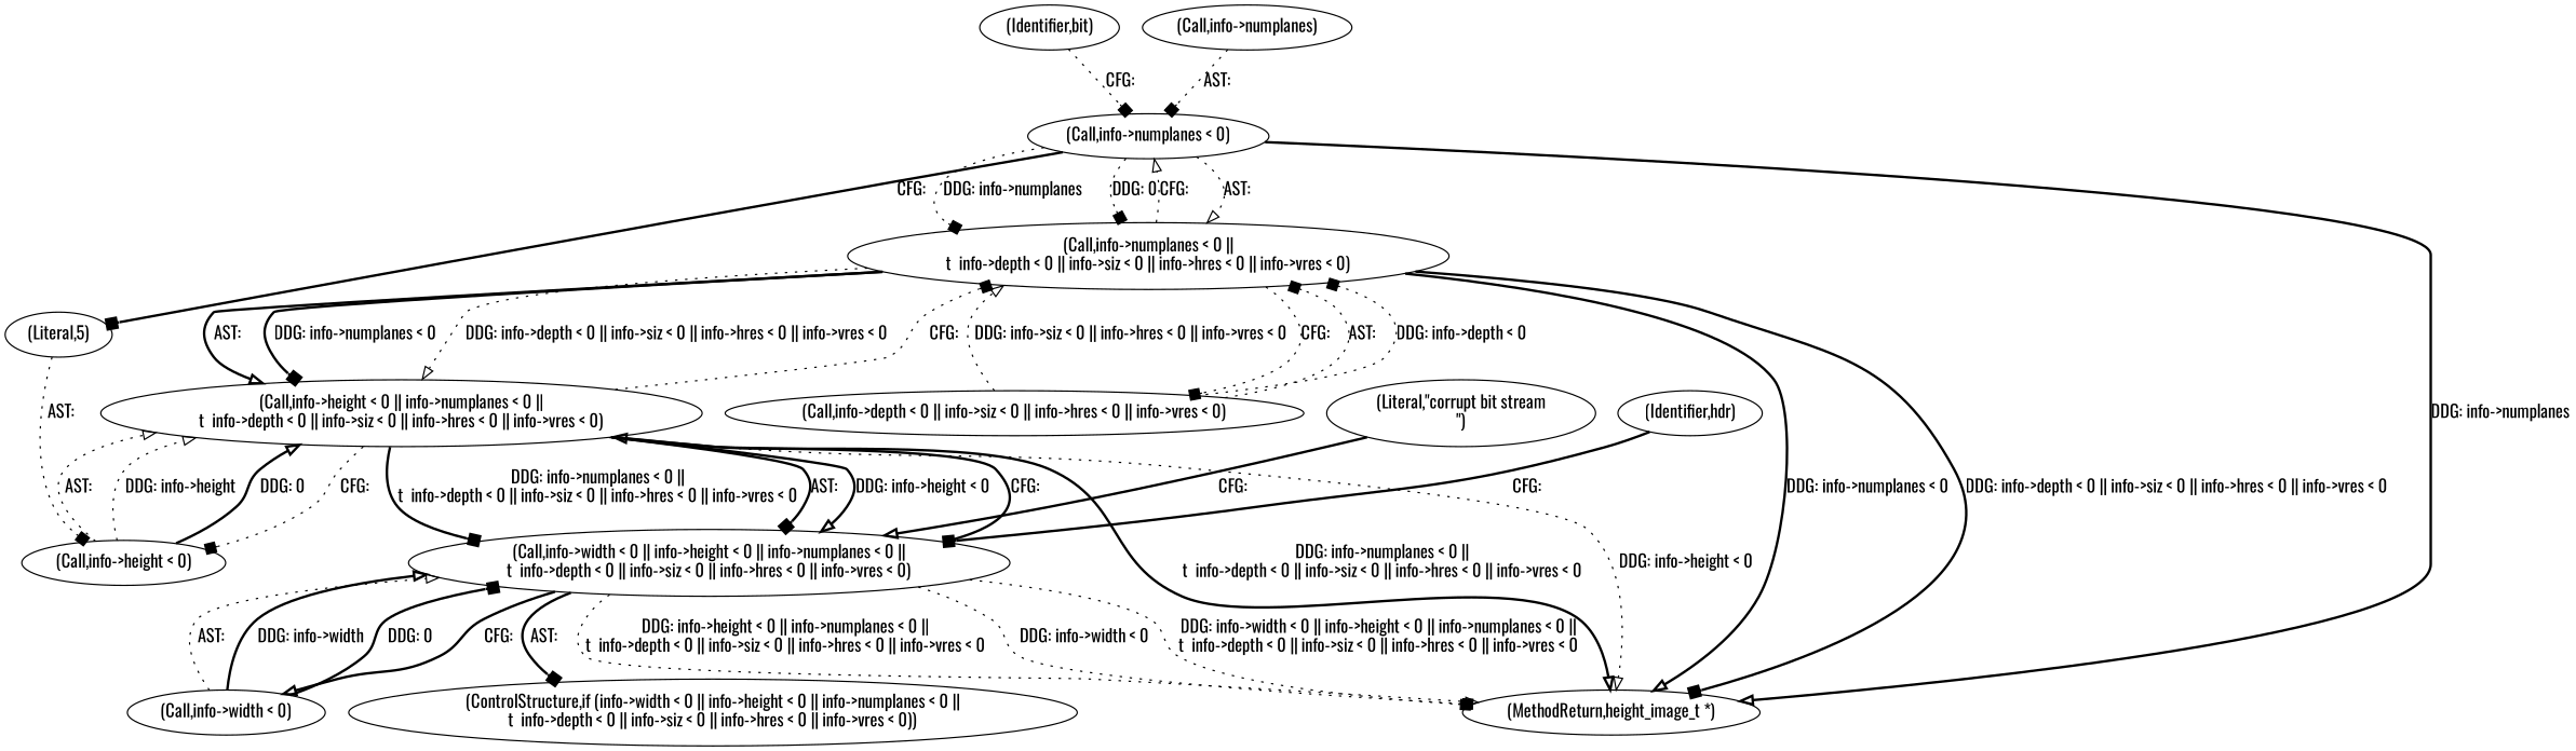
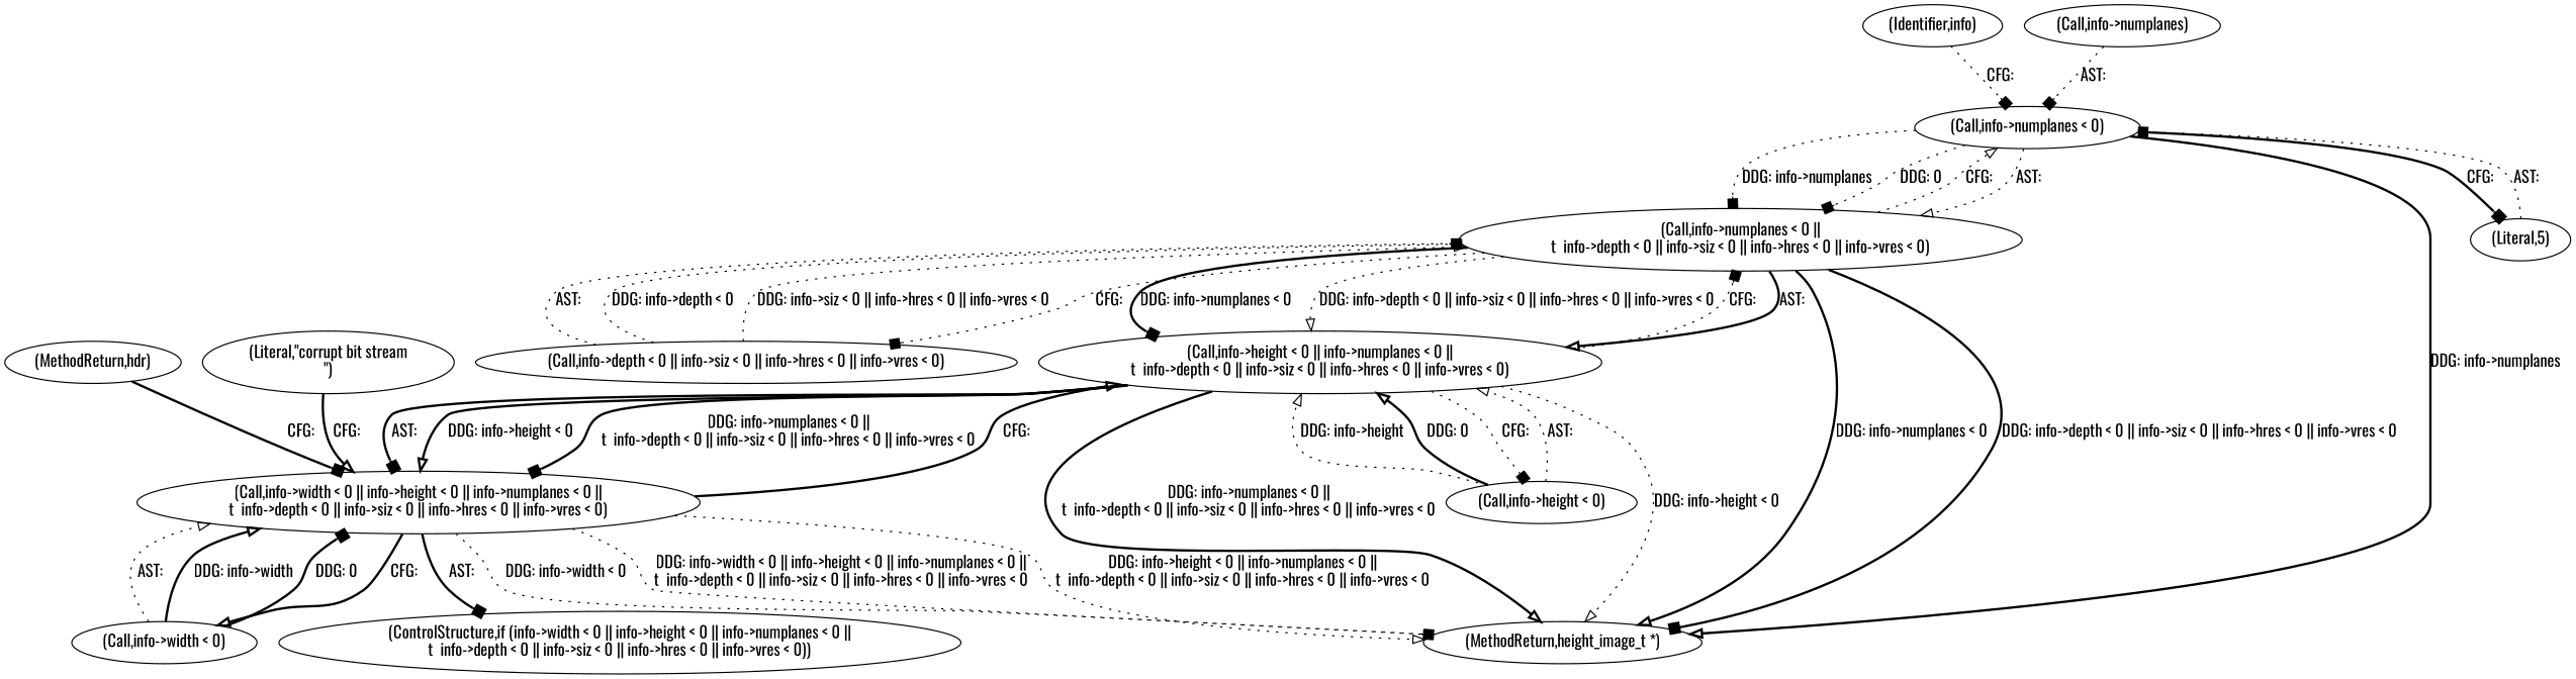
  digraph {
    fontname=Oswald
    node [fontname=Oswald]
    edge [arrowhead=box fontname=Oswald style=dotted]
    n1 [label="(Call,info->numplanes < 0)"]
    n2 [label="(Call,info->numplanes < 0 ||\n\t  info->depth < 0 || info->siz < 0 || info->hres < 0 || info->vres < 0)"]
    n3 [label="(MethodReturn,height_image_t *)"]
    n4 [label="(Literal,5)"]
    n5 [label="(Call,info->height < 0 || info->numplanes < 0 ||\n\t  info->depth < 0 || info->siz < 0 || info->hres < 0 || info->vres < 0)"]
    n6 [label="(Call,info->depth < 0 || info->siz < 0 || info->hres < 0 || info->vres < 0)"]
    n7 [label="(Call,info->width < 0 || info->height < 0 || info->numplanes < 0 ||\n\t  info->depth < 0 || info->siz < 0 || info->hres < 0 || info->vres < 0)"]
    n8 [label="(Call,info->height < 0)"]
    n9 [label="(Call,info->width < 0)"]
    n10 [label="(ControlStructure,if (info->width < 0 || info->height < 0 || info->numplanes < 0 ||\n\t  info->depth < 0 || info->siz < 0 || info->hres < 0 || info->vres < 0))"]
-   n11 [label="(Identifier,hdr)"]
+   n11 [label="(MethodReturn,hdr)"]
    n12 [label="(Literal,\"corrupt bit stream\n\")"]
-   n13 [label="(Identifier,bit)"]
+   n13 [label="(Identifier,info)"]
    n14 [label="(Call,info->numplanes)"]
    n1 -> n2 [arrowhead=onormal label="AST: "]
    n1 -> n2 [label="DDG: info->numplanes"]
    n1 -> n2 [label="DDG: 0"]
    n1 -> n3 [arrowhead=onormal label="DDG: info->numplanes" style=bold]
    n1 -> n4 [label="CFG: " style=bold]
    n2 -> n1 [arrowhead=onormal label="CFG: "]
    n2 -> n3 [arrowhead=onormal label="DDG: info->numplanes < 0" style=bold]
    n2 -> n3 [label="DDG: info->depth < 0 || info->siz < 0 || info->hres < 0 || info->vres < 0" style=bold]
    n2 -> n5 [arrowhead=onormal label="AST: " style=bold]
    n2 -> n5 [label="DDG: info->numplanes < 0" style=bold]
    n2 -> n5 [arrowhead=onormal label="DDG: info->depth < 0 || info->siz < 0 || info->hres < 0 || info->vres < 0"]
    n2 -> n6 [label="CFG: "]
-   n4 -> n8 [label="AST: "]
+   n4 -> n1 [label="AST: "]
    n5 -> n2 [label="CFG: "]
    n5 -> n3 [arrowhead=onormal label="DDG: info->height < 0"]
    n5 -> n3 [arrowhead=onormal label="DDG: info->numplanes < 0 ||\n\t  info->depth < 0 || info->siz < 0 || info->hres < 0 || info->vres < 0" style=bold]
    n5 -> n7 [label="AST: " style=bold]
    n5 -> n7 [arrowhead=onormal label="DDG: info->height < 0" style=bold]
    n5 -> n7 [label="DDG: info->numplanes < 0 ||\n\t  info->depth < 0 || info->siz < 0 || info->hres < 0 || info->vres < 0" style=bold]
    n5 -> n8 [label="CFG: "]
    n6 -> n2 [label="AST: "]
    n6 -> n2 [label="DDG: info->depth < 0"]
    n6 -> n2 [arrowhead=onormal label="DDG: info->siz < 0 || info->hres < 0 || info->vres < 0"]
    n7 -> n3 [label="DDG: info->width < 0"]
    n7 -> n3 [label="DDG: info->width < 0 || info->height < 0 || info->numplanes < 0 ||\n\t  info->depth < 0 || info->siz < 0 || info->hres < 0 || info->vres < 0"]
    n7 -> n3 [arrowhead=onormal label="DDG: info->height < 0 || info->numplanes < 0 ||\n\t  info->depth < 0 || info->siz < 0 || info->hres < 0 || info->vres < 0"]
    n7 -> n5 [arrowhead=onormal label="CFG: " style=bold]
    n7 -> n9 [arrowhead=onormal label="CFG: " style=bold]
    n7 -> n10 [label="AST: " style=bold]
    n8 -> n5 [arrowhead=onormal label="AST: "]
    n8 -> n5 [arrowhead=onormal label="DDG: info->height"]
    n8 -> n5 [arrowhead=onormal label="DDG: 0" style=bold]
    n9 -> n7 [arrowhead=onormal label="AST: "]
    n9 -> n7 [arrowhead=onormal label="DDG: info->width" style=bold]
    n9 -> n7 [label="DDG: 0" style=bold]
    n11 -> n7 [label="CFG: " style=bold]
    n12 -> n7 [arrowhead=onormal label="CFG: " style=bold]
    n13 -> n1 [label="CFG: "]
    n14 -> n1 [label="AST: "]
  }
